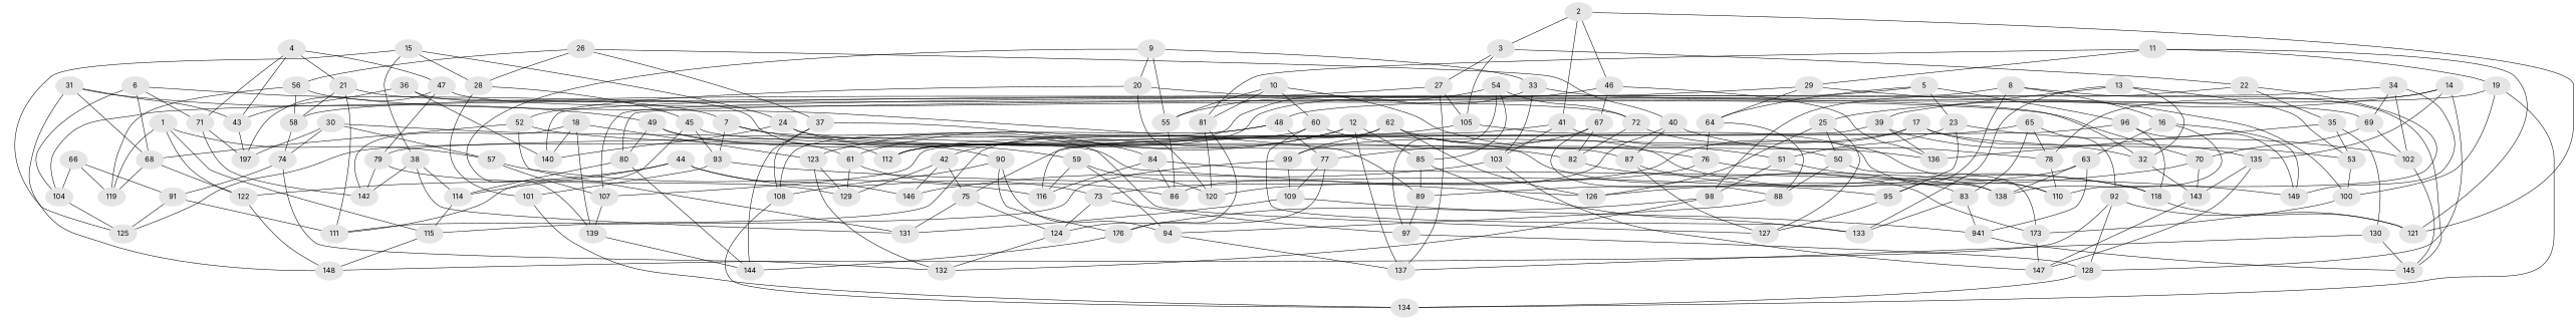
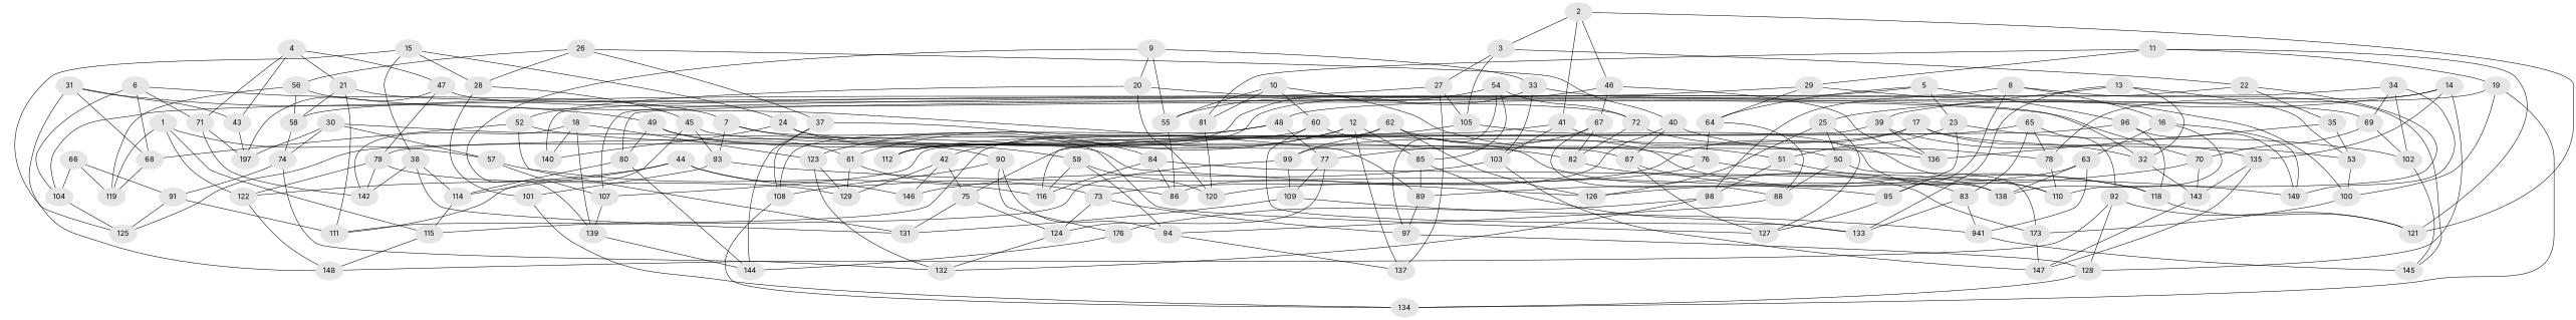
  graph {
    fontname=Inter
    node [color=gray90 fontname=Inter style=filled]
    edge [fontname=Inter]
    1
    57
    115
    119
    122
    107
    116
    148
    2
    3
    41
    46
    121
    22
    27
    105
    50
    103
    136
    112
    67
    35
    98
    110
    137
    58
    4
    21
    43
    47
    71
    70
    111
    n34 [label=197]
    72
    79
    142
    5
    23
    64
    96
    95
    51
    102
    88
    76
    149
    118
    139
    6
    7
    68
    104
    90
    93
    127
    125
    108
    94
    n60 [label=176]
    101
    8
    16
    140
    145
    63
    138
    9
    20
    33
    55
    32
    52
    120
    69
    86
    144
    10
    60
    81
    133
    11
    19
    29
    48
    100
    134
    12
    42
    85
    123
    75
    129
    146
    89
    132
    13
    39
    53
    143
    135
    14
    25
    78
    128
    126
    147
    15
    24
    28
    38
    59
    45
    114
    131
    n116 [label=941]
    17
    73
    99
    97
    124
    109
    18
    61
    77
    n126 [label=173]
    82
    74
-   130
    26
    37
    40
    56
    84
    87
    30
    91
    31
    49
    80
    34
-   36
    44
    83
    54
    62
    65
    92
    66
    1 -- 57
    1 -- 115
    1 -- 119
    1 -- 122
    57 -- 107
    57 -- 116
    115 -- 148
    122 -- 148
    107 -- 139
    2 -- 3
    2 -- 41
    2 -- 46
    2 -- 121
    3 -- 22
    3 -- 27
    3 -- 105
    41 -- 116
    41 -- 50
    41 -- 103
    46 -- 136
    46 -- 112
    46 -- 67
    22 -- 35
    22 -- 98
    22 -- 110
    27 -- 105
    27 -- 137
    27 -- 58
    105 -- 112
    105 -- 110
    50 -- 88
    50 -- n126
    103 -- 146
    103 -- 147
    67 -- 88
    67 -- 77
    67 -- 82
    35 -- 136
    35 -- 53
-   35 -- 130
    98 -- n60
    98 -- 132
    58 -- 74
    4 -- 21
    4 -- 43
    4 -- 47
    4 -- 71
    21 -- 58
    21 -- 70
    21 -- 111
    43 -- n34
    47 -- n34
    47 -- 72
    47 -- 79
    71 -- n34
    71 -- 142
    70 -- 143
    70 -- 126
    72 -- 110
    72 -- 82
-   68 -- 122
+   79 -- 122
    79 -- 142
    79 -- 129
    5 -- 107
    5 -- 23
    5 -- 64
    5 -- 96
    23 -- 95
    23 -- 51
    23 -- 102
    64 -- 88
    64 -- 76
    96 -- 79
    96 -- 149
    96 -- 118
    95 -- 127
    51 -- 98
    51 -- 138
    102 -- 145
    88 -- 94
    76 -- 149
    76 -- 120
    118 -- 121
    139 -- 144
    6 -- 71
    6 -- 7
    6 -- 68
    6 -- 104
    7 -- 90
    7 -- 93
    7 -- 127
    68 -- 119
    104 -- 125
    90 -- 108
    90 -- 94
    90 -- n60
    93 -- 95
    93 -- 101
    108 -- 134
    94 -- 137
    n60 -- 144
    101 -- 134
    8 -- 95
    8 -- 16
    8 -- 140
    8 -- 145
    16 -- 149
    16 -- 63
    16 -- 138
    63 -- 138
    63 -- 89
    63 -- n116
    9 -- 139
    9 -- 20
    9 -- 33
    9 -- 55
    20 -- 32
    20 -- 52
    20 -- 120
    33 -- 103
    33 -- 112
    33 -- 69
    55 -- 86
    32 -- 143
    52 -- 68
    52 -- 131
    52 -- 82
    69 -- 70
    69 -- 102
    10 -- 51
    10 -- 55
    10 -- 60
    10 -- 81
    60 -- 76
    60 -- 125
    60 -- 133
-   81 -- n60
    81 -- 120
    11 -- 121
    11 -- 81
    11 -- 19
    11 -- 29
    19 -- 48
    19 -- 100
    19 -- 134
    29 -- 64
    29 -- 104
    29 -- 100
    48 -- 108
    48 -- 61
    48 -- 77
    100 -- n126
    12 -- 137
    12 -- 42
    12 -- 85
    12 -- 123
    42 -- 75
    42 -- 129
    42 -- 146
    85 -- 133
    85 -- 89
    123 -- 129
    123 -- 132
    75 -- 131
    75 -- 124
    89 -- 97
    13 -- 32
    13 -- 133
    13 -- 39
    13 -- 53
    39 -- 107
    39 -- 136
    39 -- 135
    53 -- 100
    143 -- 147
    135 -- 143
    135 -- 147
    14 -- 135
    14 -- 25
    14 -- 78
    14 -- 128
    25 -- 50
    25 -- 127
    25 -- 126
    78 -- 110
    128 -- 134
    15 -- 125
    15 -- 24
    15 -- 28
    15 -- 38
    24 -- 136
    24 -- 140
    24 -- 59
    28 -- 101
    28 -- 45
    38 -- 142
    38 -- 114
    38 -- 131
    59 -- 116
    59 -- 94
    59 -- 120
    45 -- 111
    45 -- 93
    45 -- 87
    114 -- 115
    n116 -- 145
    17 -- 32
    17 -- 53
    17 -- 73
    17 -- 99
    73 -- 97
    73 -- 124
    99 -- 115
    99 -- 109
    97 -- 128
    124 -- 132
    109 -- 131
    109 -- n116
    18 -- 142
    18 -- 139
    18 -- 140
    18 -- 123
    61 -- 86
    61 -- 129
    77 -- 124
    77 -- 109
    n126 -- 147
    82 -- 83
    74 -- 132
    74 -- 91
-   130 -- 137
-   130 -- 145
    26 -- 28
    26 -- 37
    26 -- 40
    26 -- 56
    37 -- 108
    37 -- 144
    37 -- 84
    40 -- 86
    40 -- 78
    40 -- 87
    56 -- 119
    56 -- 58
    56 -- 89
    84 -- 116
    84 -- 138
    84 -- 86
    87 -- 118
    87 -- 127
    30 -- 57
    30 -- n34
    30 -- 126
    30 -- 74
    91 -- 111
    91 -- 125
    31 -- 148
    31 -- 43
    31 -- 68
    31 -- 49
    49 -- 61
    49 -- n126
    49 -- 80
    80 -- 144
    80 -- 114
    34 -- 102
    34 -- 149
    34 -- 69
    34 -- 80
-   36 -- 112
-   36 -- 43
-   36 -- 140
    44 -- 122
    44 -- 146
    44 -- 114
    44 -- 73
    83 -- 133
    83 -- n116
    54 -- 72
    54 -- 55
    54 -- 85
    54 -- 97
    62 -- 111
    62 -- 118
    62 -- 126
    62 -- 99
    65 -- 75
    65 -- 78
    65 -- 83
    65 -- 92
    92 -- 148
    92 -- 121
    92 -- 128
    66 -- 119
    66 -- 104
    66 -- 91
  }
